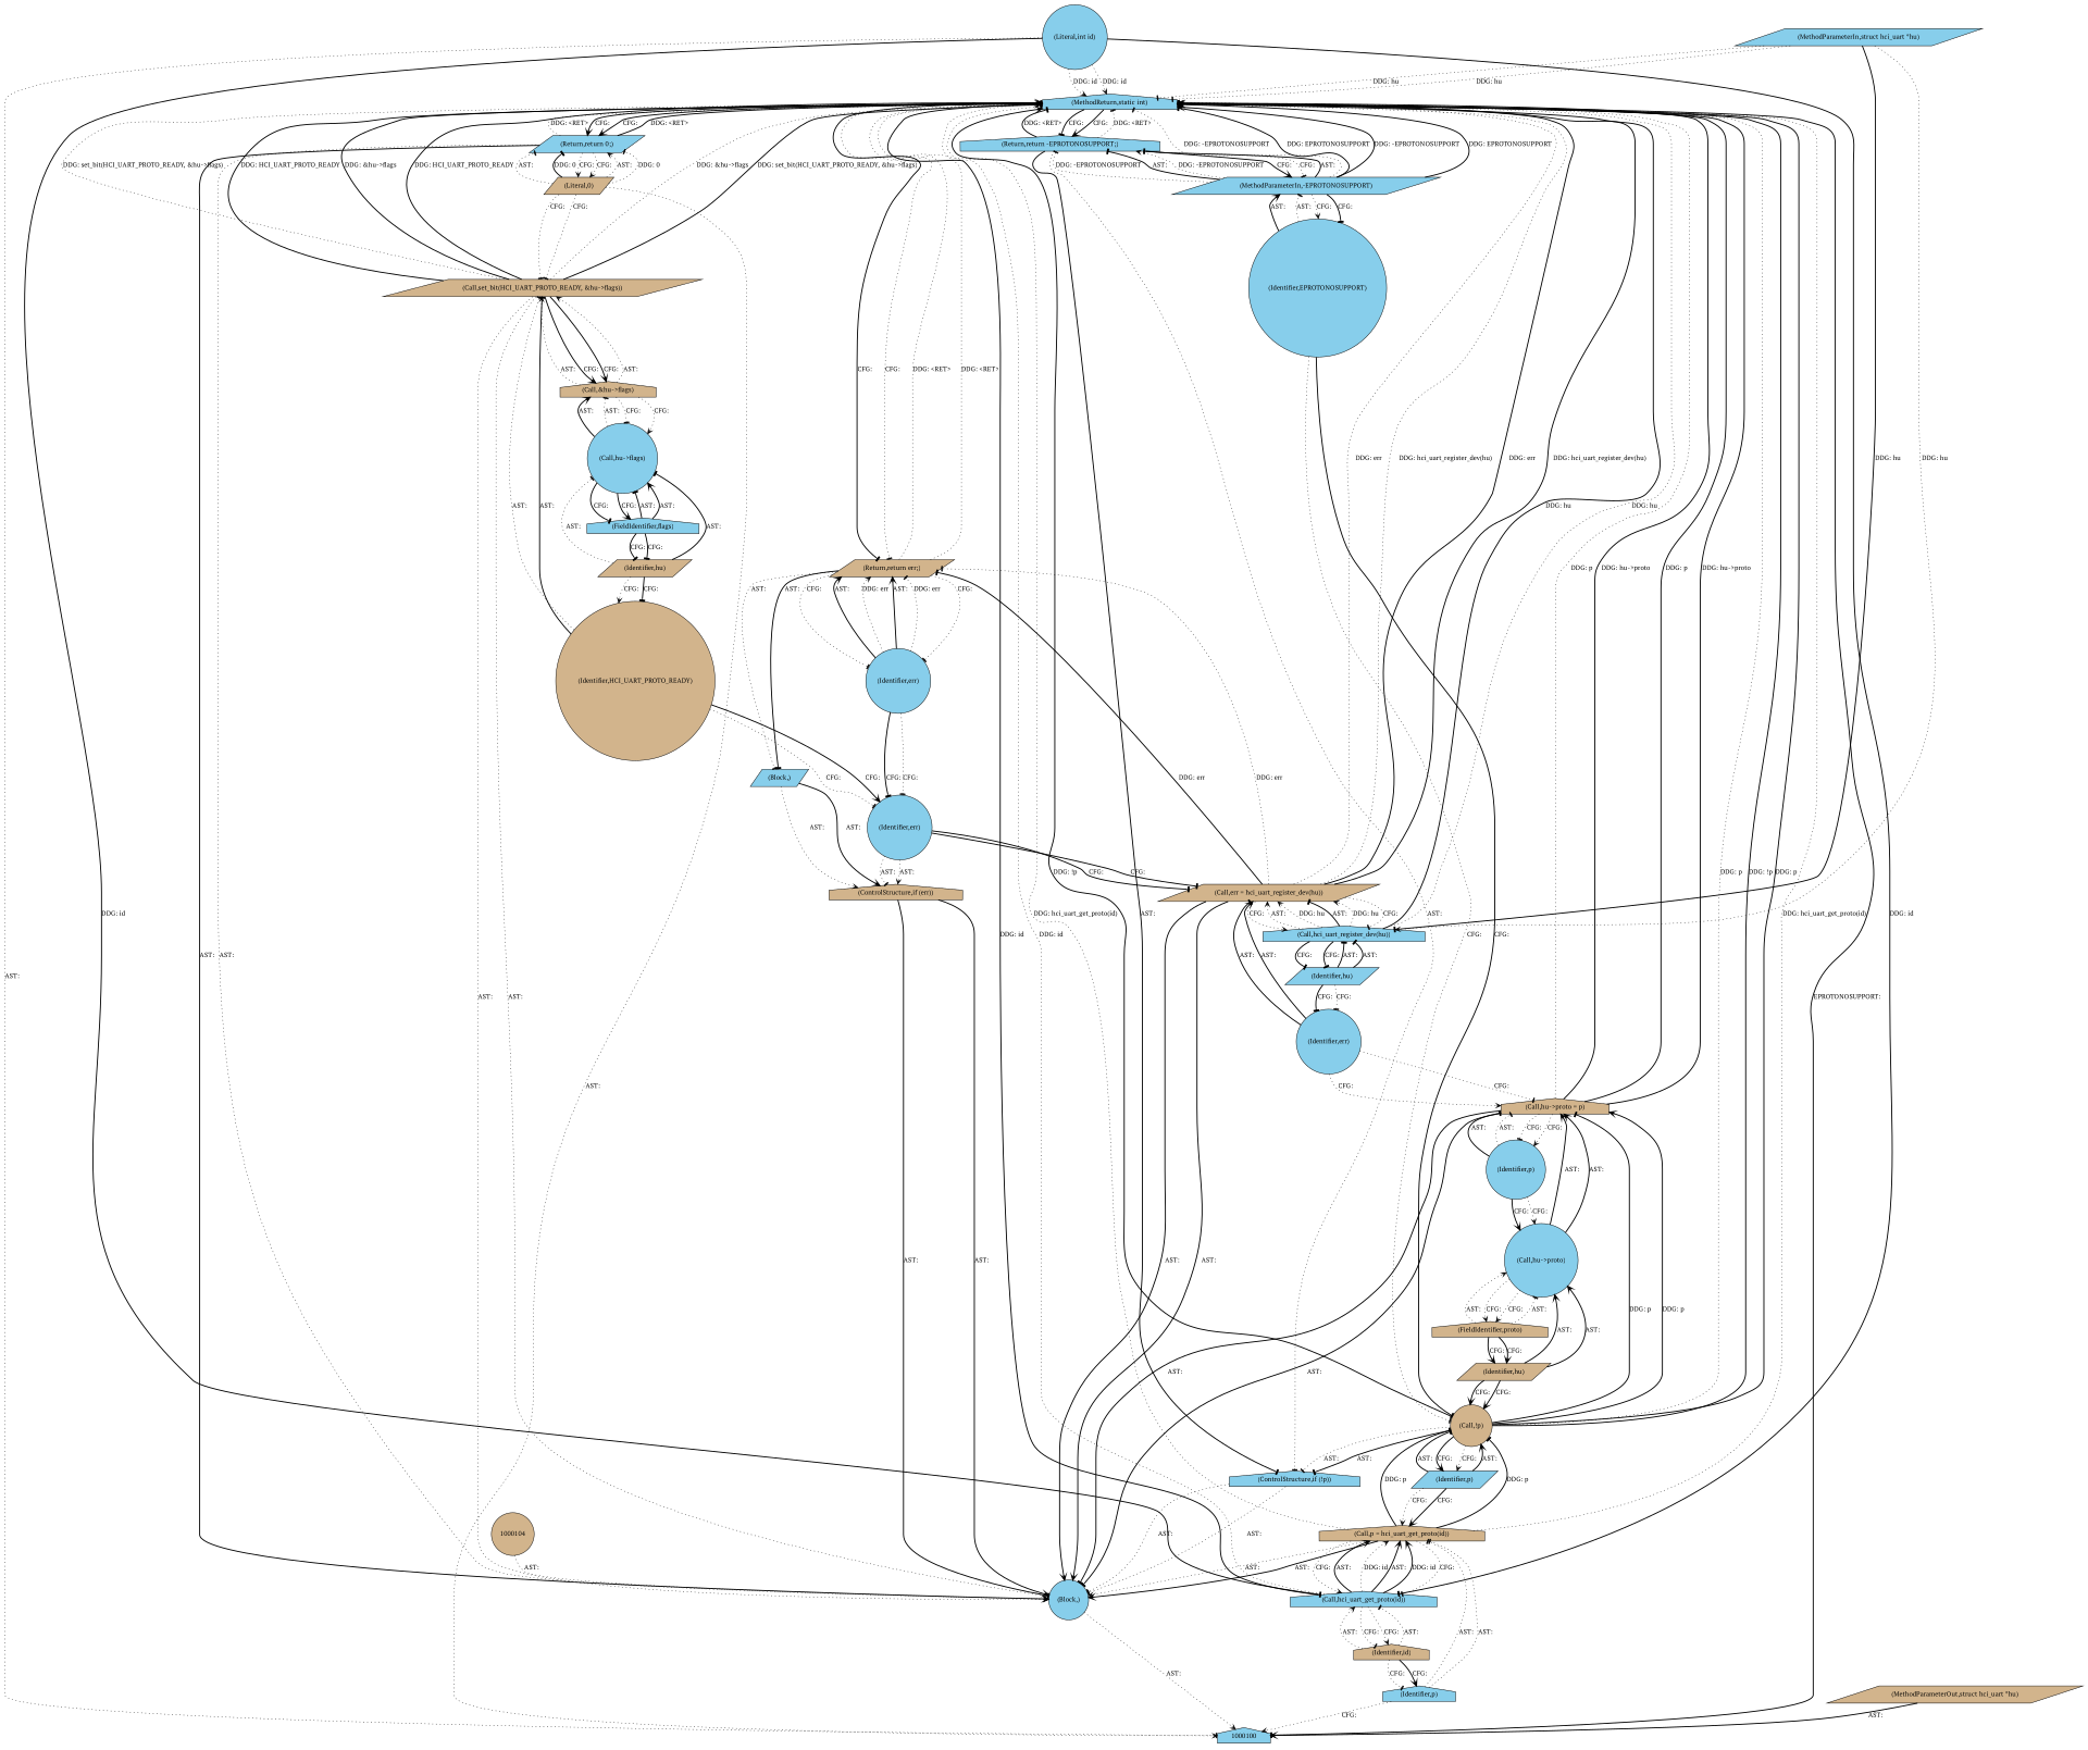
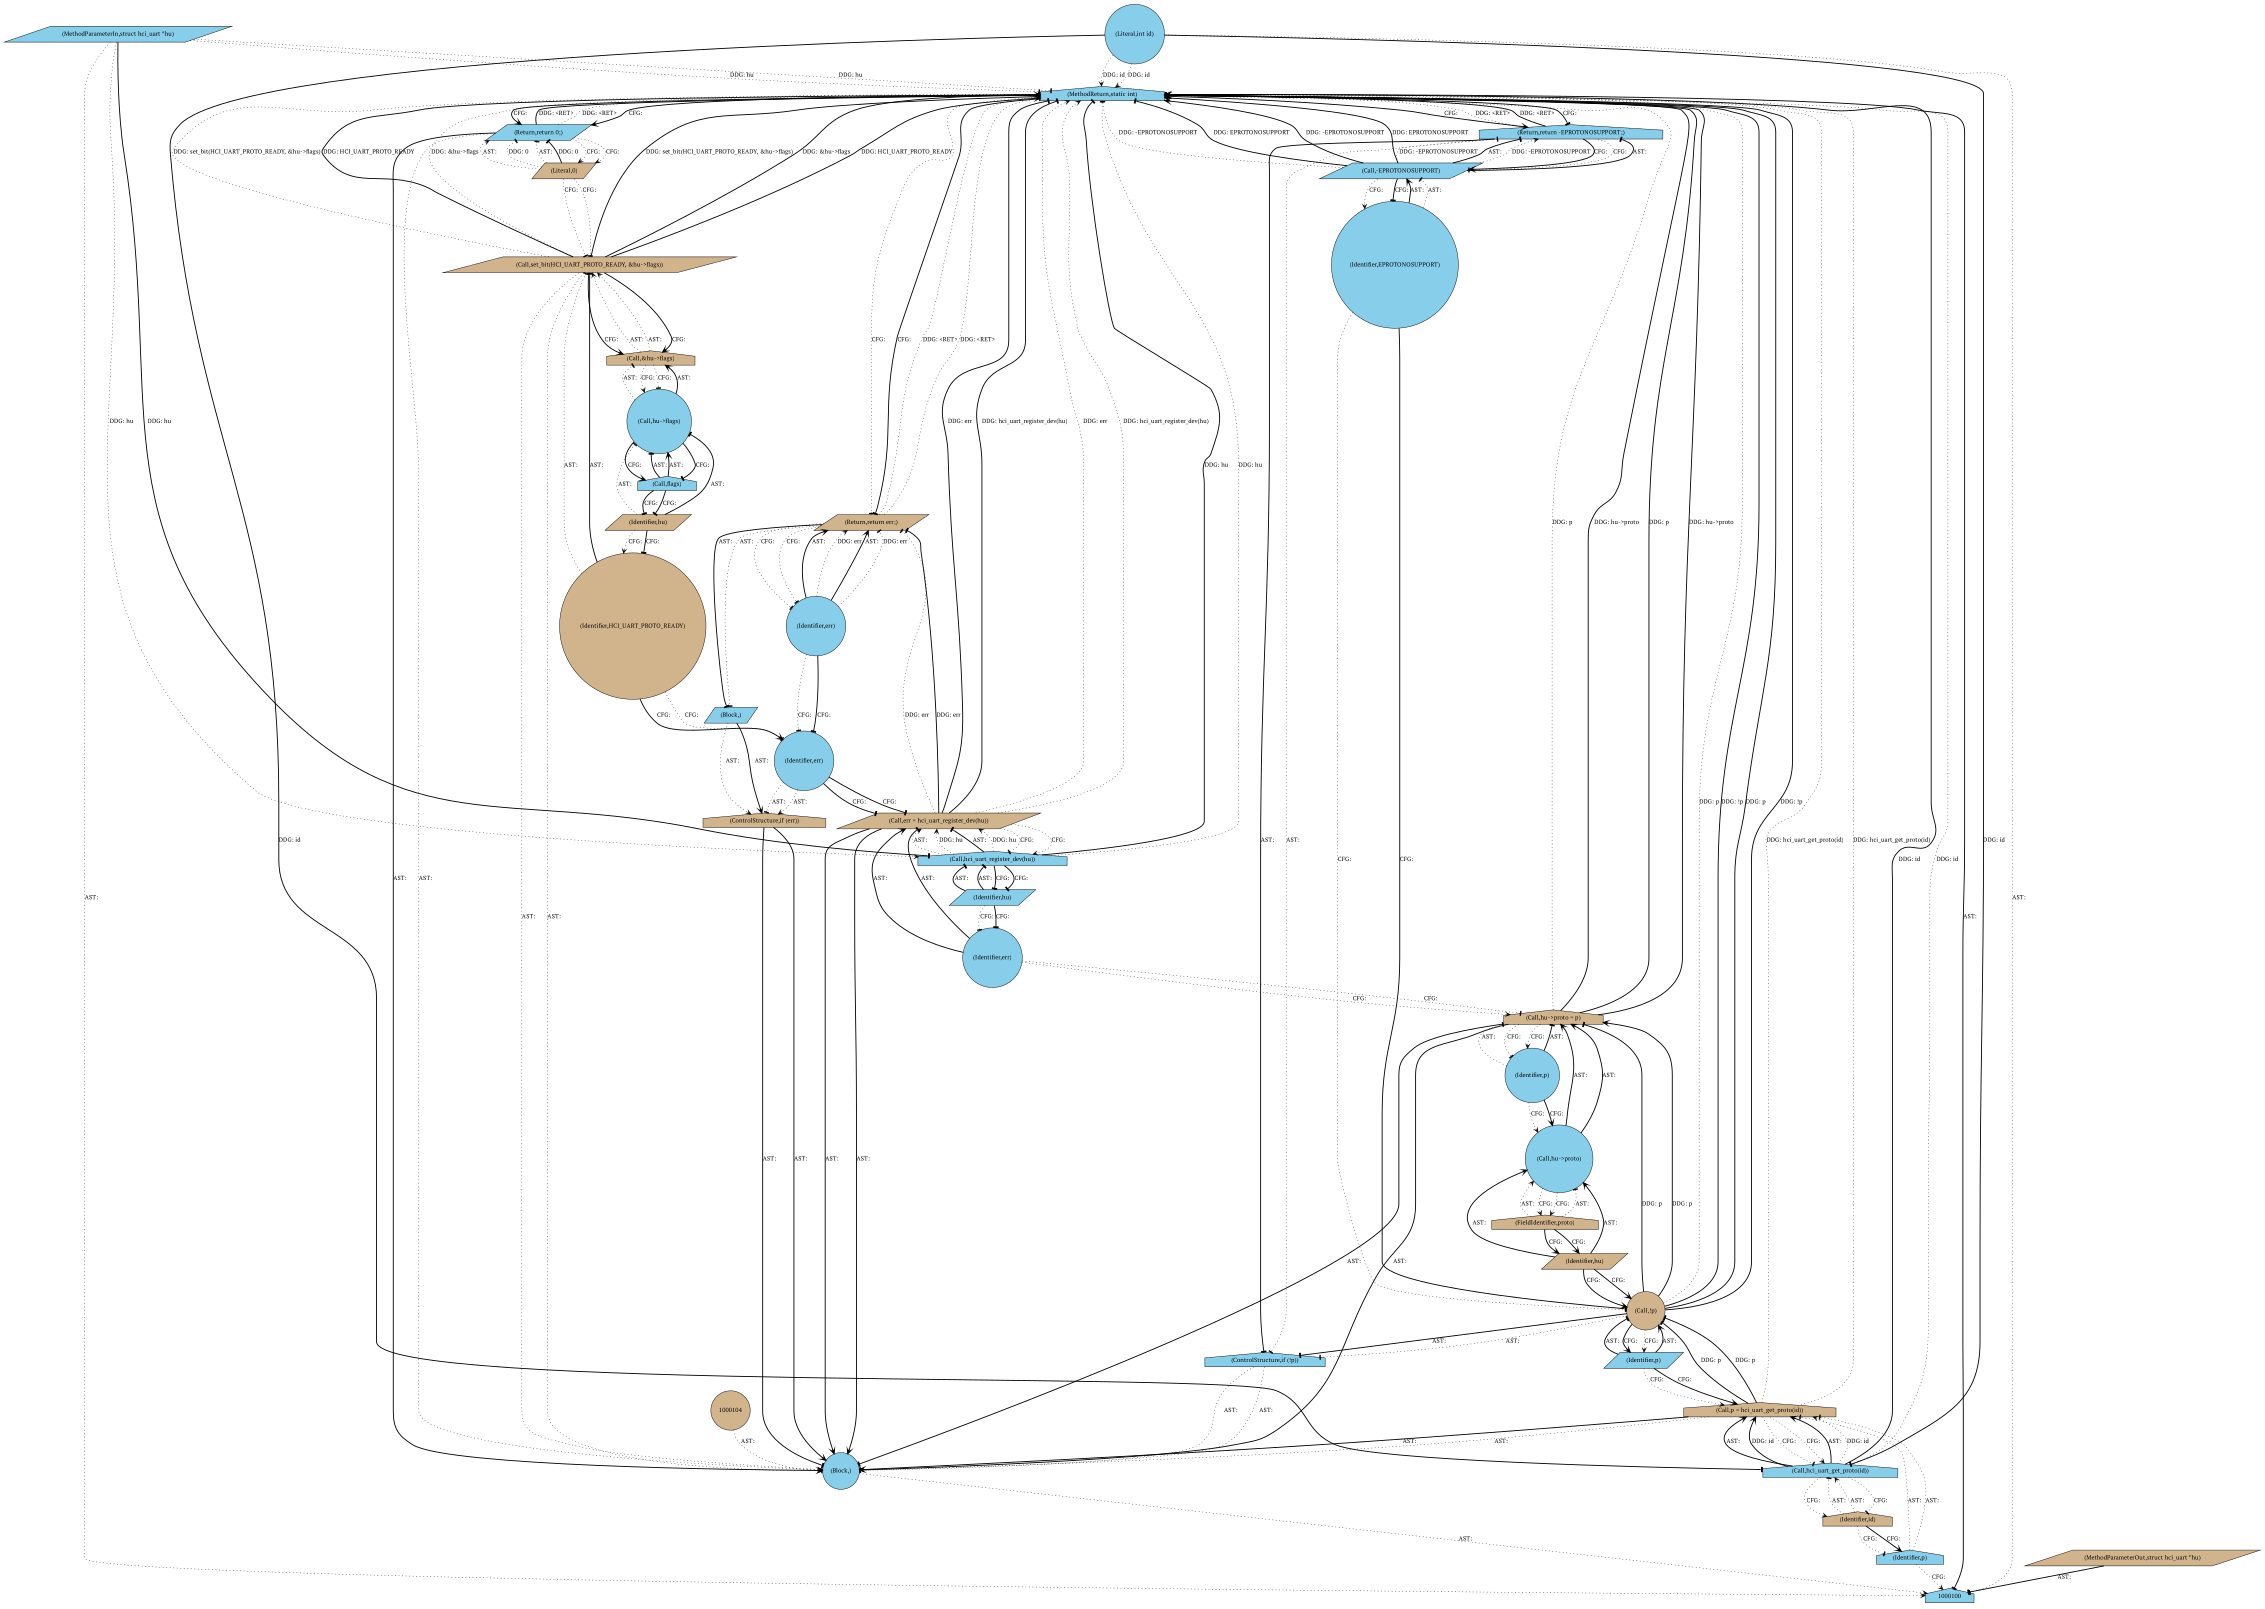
  digraph {
    fontname="PT Serif"
    node [fillcolor=skyblue fontname="PT Serif" shape=house style=filled]
    edge [arrowhead=tee fontname="PT Serif" style=bold]
    n1 [label="(MethodReturn,static int)"]
    n2 [fillcolor=tan label="(Return,return err;)" shape=parallelogram]
    n3 [label="(Return,return 0;)" shape=parallelogram]
    n4 [label="(Return,return -EPROTONOSUPPORT;)"]
    1000100
    n6 [label="(Block,)" shape=parallelogram]
    n7 [label="(Identifier,err)" shape=circle]
    n8 [label="(Block,)" shape=circle]
    n9 [fillcolor=tan label="(Literal,0)" shape=parallelogram]
    n10 [label="(ControlStructure,if (!p))"]
-   n11 [label="(MethodParameterIn,-EPROTONOSUPPORT)" shape=parallelogram]
+   n11 [label="(Call,-EPROTONOSUPPORT)" shape=parallelogram]
    n12 [label="(MethodParameterIn,struct hci_uart *hu)" shape=parallelogram]
    n13 [label="(Call,hci_uart_register_dev(hu))"]
    n14 [fillcolor=tan label="(Call,err = hci_uart_register_dev(hu))" shape=parallelogram]
    n15 [label="(Identifier,hu)" shape=parallelogram]
    n16 [fillcolor=tan label="(MethodParameterOut,struct hci_uart *hu)" shape=parallelogram]
    n17 [label="(Literal,int id)" shape=circle]
    n18 [label="(Call,hci_uart_get_proto(id))"]
    n19 [fillcolor=tan label="(Call,p = hci_uart_get_proto(id))"]
    n20 [fillcolor=tan label="(Identifier,id)"]
    n21 [label="(Identifier,p)" shape=circle]
    n22 [fillcolor=tan label="(Call,hu->proto = p)"]
    n23 [label="(Call,hu->proto)" shape=circle]
    n24 [fillcolor=tan label="(FieldIdentifier,proto)"]
    n25 [fillcolor=tan label="(Identifier,hu)" shape=parallelogram]
    n26 [fillcolor=tan label="(Call,!p)" shape=circle]
    n27 [label="(Identifier,p)" shape=parallelogram]
    n28 [label="(Identifier,err)" shape=circle]
    n29 [fillcolor=tan label="(ControlStructure,if (err))"]
    n30 [label="(Identifier,err)" shape=circle]
    n31 [fillcolor=tan label="(Call,set_bit(HCI_UART_PROTO_READY, &hu->flags))" shape=parallelogram]
    n32 [fillcolor=tan label="(Call,&hu->flags)"]
    n33 [label="(Call,hu->flags)" shape=circle]
-   n34 [label="(FieldIdentifier,flags)"]
+   n34 [label="(Call,flags)"]
    n35 [fillcolor=tan label="(Identifier,hu)" shape=parallelogram]
    n36 [fillcolor=tan label="(Identifier,HCI_UART_PROTO_READY)" shape=circle]
    n37 [label="(Identifier,p)"]
    n38 [label="(Identifier,EPROTONOSUPPORT)" shape=circle]
    1000104 [fillcolor=tan shape=circle]
    n1 -> n2 [label="CFG: " style=dotted]
    n1 -> n2 [label="CFG: "]
    n1 -> n3 [arrowhead=vee label="CFG: "]
    n1 -> n3 [arrowhead=vee label="CFG: "]
    n1 -> n4 [label="CFG: "]
    n1 -> n4 [arrowhead=vee label="CFG: "]
-   n1 -> 1000100 [label="EPROTONOSUPPORT: "]
+   n1 -> 1000100 [label="AST: "]
    n2 -> n1 [label="DDG: <RET>" style=dotted]
    n2 -> n1 [label="DDG: <RET>" style=dotted]
    n2 -> n6 [label="AST: " style=dotted]
    n2 -> n6 [label="AST: "]
    n2 -> n7 [label="CFG: " style=dotted]
    n2 -> n7 [label="CFG: " style=dotted]
    n3 -> n1 [label="DDG: <RET>"]
    n3 -> n1 [label="DDG: <RET>" style=dotted]
    n3 -> n8 [arrowhead=vee label="AST: "]
    n3 -> n8 [arrowhead=vee label="AST: " style=dotted]
    n3 -> n9 [arrowhead=vee label="CFG: " style=dotted]
    n3 -> n9 [arrowhead=vee label="CFG: " style=dotted]
    n4 -> n1 [label="DDG: <RET>" style=dotted]
    n4 -> n1 [label="DDG: <RET>"]
    n4 -> n10 [label="AST: "]
    n4 -> n10 [label="AST: " style=dotted]
    n4 -> n11 [arrowhead=vee label="CFG: "]
    n4 -> n11 [label="CFG: " style=dotted]
    n6 -> n29 [arrowhead=vee label="AST: " style=dotted]
    n6 -> n29 [arrowhead=vee label="AST: "]
    n7 -> n2 [arrowhead=vee label="AST: "]
    n7 -> n2 [arrowhead=vee label="DDG: err" style=dotted]
    n7 -> n2 [arrowhead=vee label="AST: "]
    n7 -> n2 [label="DDG: err" style=dotted]
    n7 -> n30 [label="CFG: "]
    n7 -> n30 [label="CFG: " style=dotted]
    n8 -> 1000100 [arrowhead=vee label="AST: " style=dotted]
    n9 -> n3 [arrowhead=vee label="AST: " style=dotted]
    n9 -> n3 [label="DDG: 0" style=dotted]
    n9 -> n3 [label="AST: " style=dotted]
    n9 -> n3 [label="DDG: 0"]
    n9 -> n31 [label="CFG: " style=dotted]
    n9 -> n31 [label="CFG: " style=dotted]
    n10 -> n8 [label="AST: " style=dotted]
    n10 -> n8 [label="AST: " style=dotted]
    n11 -> n1 [label="DDG: -EPROTONOSUPPORT" style=dotted]
    n11 -> n1 [label="DDG: EPROTONOSUPPORT"]
    n11 -> n1 [arrowhead=vee label="DDG: -EPROTONOSUPPORT"]
    n11 -> n1 [arrowhead=vee label="DDG: EPROTONOSUPPORT"]
    n11 -> n4 [label="AST: "]
    n11 -> n4 [label="DDG: -EPROTONOSUPPORT" style=dotted]
    n11 -> n4 [label="AST: "]
    n11 -> n4 [arrowhead=vee label="DDG: -EPROTONOSUPPORT" style=dotted]
    n11 -> n38 [arrowhead=vee label="CFG: " style=dotted]
    n11 -> n38 [label="CFG: "]
    n12 -> n1 [label="DDG: hu" style=dotted]
    n12 -> n1 [label="DDG: hu" style=dotted]
-   n9 -> 1000100 [arrowhead=vee label="AST: " style=dotted]
+   n12 -> 1000100 [arrowhead=vee label="AST: " style=dotted]
    n12 -> n13 [arrowhead=vee label="DDG: hu" style=dotted]
    n12 -> n13 [label="DDG: hu"]
    n13 -> n1 [label="DDG: hu"]
    n13 -> n1 [label="DDG: hu" style=dotted]
    n13 -> n14 [arrowhead=vee label="AST: " style=dotted]
    n13 -> n14 [arrowhead=vee label="DDG: hu" style=dotted]
    n13 -> n14 [label="AST: "]
    n13 -> n14 [arrowhead=vee label="DDG: hu" style=dotted]
    n13 -> n15 [label="CFG: "]
    n13 -> n15 [label="CFG: "]
    n14 -> n1 [arrowhead=vee label="DDG: err" style=dotted]
    n14 -> n1 [arrowhead=vee label="DDG: hci_uart_register_dev(hu)" style=dotted]
    n14 -> n1 [label="DDG: err"]
    n14 -> n1 [label="DDG: hci_uart_register_dev(hu)"]
    n14 -> n2 [label="DDG: err" style=dotted]
    n14 -> n2 [label="DDG: err"]
    n14 -> n8 [arrowhead=vee label="AST: "]
    n14 -> n8 [arrowhead=vee label="AST: "]
    n14 -> n13 [arrowhead=vee label="CFG: " style=dotted]
    n14 -> n13 [label="CFG: " style=dotted]
    n15 -> n13 [label="AST: "]
    n15 -> n13 [label="AST: "]
    n15 -> n28 [label="CFG: " style=dotted]
    n15 -> n28 [label="CFG: "]
-   n16 -> 1000100 [arrowhead=vee label="AST: "]
+   n16 -> 1000100 [label="AST: "]
    n17 -> n1 [arrowhead=vee label="DDG: id" style=dotted]
    n17 -> n1 [arrowhead=vee label="DDG: id" style=dotted]
    n17 -> 1000100 [label="AST: " style=dotted]
    n17 -> n18 [label="DDG: id"]
    n17 -> n18 [label="DDG: id"]
    n18 -> n1 [arrowhead=vee label="DDG: id"]
    n18 -> n1 [label="DDG: id" style=dotted]
    n18 -> n19 [arrowhead=vee label="AST: "]
    n18 -> n19 [arrowhead=vee label="DDG: id" style=dotted]
    n18 -> n19 [arrowhead=vee label="AST: "]
    n18 -> n19 [arrowhead=vee label="DDG: id"]
    n18 -> n20 [label="CFG: " style=dotted]
    n18 -> n20 [arrowhead=vee label="CFG: " style=dotted]
    n19 -> n1 [label="DDG: hci_uart_get_proto(id)" style=dotted]
    n19 -> n1 [label="DDG: hci_uart_get_proto(id)" style=dotted]
    n19 -> n8 [arrowhead=vee label="AST: "]
    n19 -> n8 [arrowhead=vee label="AST: " style=dotted]
    n19 -> n18 [arrowhead=vee label="CFG: " style=dotted]
    n19 -> n18 [label="CFG: " style=dotted]
    n19 -> n26 [label="DDG: p"]
    n19 -> n26 [label="DDG: p"]
    n20 -> n18 [label="AST: " style=dotted]
    n20 -> n18 [arrowhead=vee label="AST: " style=dotted]
    n20 -> n37 [arrowhead=vee label="CFG: "]
    n20 -> n37 [label="CFG: " style=dotted]
    n21 -> n22 [label="AST: "]
    n21 -> n22 [label="AST: " style=dotted]
    n21 -> n23 [arrowhead=vee label="CFG: "]
    n21 -> n23 [arrowhead=vee label="CFG: " style=dotted]
    n22 -> n1 [label="DDG: hu->proto"]
    n22 -> n1 [label="DDG: p"]
    n22 -> n1 [label="DDG: hu->proto"]
    n22 -> n1 [arrowhead=vee label="DDG: p" style=dotted]
    n22 -> n8 [label="AST: "]
    n22 -> n8 [label="AST: "]
    n22 -> n21 [label="CFG: " style=dotted]
    n22 -> n21 [arrowhead=vee label="CFG: " style=dotted]
    n23 -> n22 [arrowhead=vee label="AST: "]
    n23 -> n22 [arrowhead=vee label="AST: "]
    n23 -> n24 [arrowhead=vee label="CFG: " style=dotted]
    n23 -> n24 [arrowhead=vee label="CFG: " style=dotted]
    n24 -> n23 [label="AST: " style=dotted]
    n24 -> n23 [arrowhead=vee label="AST: " style=dotted]
    n24 -> n25 [arrowhead=vee label="CFG: "]
    n24 -> n25 [arrowhead=vee label="CFG: "]
    n25 -> n23 [arrowhead=vee label="AST: "]
    n25 -> n23 [arrowhead=vee label="AST: "]
    n25 -> n26 [arrowhead=vee label="CFG: "]
    n25 -> n26 [arrowhead=vee label="CFG: "]
    n26 -> n1 [label="DDG: p" style=dotted]
    n26 -> n1 [arrowhead=vee label="DDG: !p"]
    n26 -> n1 [arrowhead=vee label="DDG: p"]
    n26 -> n1 [arrowhead=vee label="DDG: !p"]
    n26 -> n10 [label="AST: " style=dotted]
    n26 -> n10 [label="AST: "]
    n26 -> n22 [arrowhead=vee label="DDG: p"]
    n26 -> n22 [label="DDG: p"]
    n26 -> n27 [arrowhead=vee label="CFG: "]
    n26 -> n27 [arrowhead=vee label="CFG: " style=dotted]
    n27 -> n19 [arrowhead=vee label="CFG: " style=dotted]
    n27 -> n19 [arrowhead=vee label="CFG: "]
    n27 -> n26 [arrowhead=vee label="AST: "]
    n27 -> n26 [label="AST: "]
    n28 -> n14 [arrowhead=vee label="AST: "]
    n28 -> n14 [label="AST: "]
    n28 -> n22 [arrowhead=vee label="CFG: " style=dotted]
    n28 -> n22 [label="CFG: " style=dotted]
    n29 -> n8 [label="AST: "]
    n29 -> n8 [arrowhead=vee label="AST: "]
    n30 -> n14 [label="CFG: "]
    n30 -> n14 [label="CFG: "]
    n30 -> n29 [arrowhead=vee label="AST: " style=dotted]
    n30 -> n29 [label="AST: " style=dotted]
    n31 -> n1 [label="DDG: set_bit(HCI_UART_PROTO_READY, &hu->flags)"]
    n31 -> n1 [label="DDG: &hu->flags"]
    n31 -> n1 [arrowhead=vee label="DDG: HCI_UART_PROTO_READY"]
    n31 -> n1 [label="DDG: set_bit(HCI_UART_PROTO_READY, &hu->flags)" style=dotted]
    n31 -> n1 [label="DDG: &hu->flags" style=dotted]
    n31 -> n1 [arrowhead=vee label="DDG: HCI_UART_PROTO_READY"]
    n31 -> n8 [label="AST: " style=dotted]
    n31 -> n8 [arrowhead=vee label="AST: " style=dotted]
    n31 -> n32 [arrowhead=vee label="CFG: "]
    n31 -> n32 [arrowhead=vee label="CFG: "]
    n32 -> n31 [arrowhead=vee label="AST: " style=dotted]
    n32 -> n31 [arrowhead=vee label="AST: " style=dotted]
    n32 -> n33 [arrowhead=vee label="CFG: " style=dotted]
    n32 -> n33 [label="CFG: " style=dotted]
    n33 -> n32 [arrowhead=vee label="AST: "]
    n33 -> n32 [label="AST: " style=dotted]
    n33 -> n34 [label="CFG: "]
    n33 -> n34 [arrowhead=vee label="CFG: "]
    n34 -> n33 [label="AST: "]
    n34 -> n33 [arrowhead=vee label="AST: "]
    n34 -> n35 [label="CFG: "]
    n34 -> n35 [label="CFG: "]
    n35 -> n33 [label="AST: "]
    n35 -> n33 [label="AST: " style=dotted]
    n35 -> n36 [arrowhead=vee label="CFG: " style=dotted]
    n35 -> n36 [label="CFG: "]
    n36 -> n30 [arrowhead=vee label="CFG: "]
    n36 -> n30 [label="CFG: " style=dotted]
    n36 -> n31 [label="AST: "]
    n36 -> n31 [label="AST: " style=dotted]
    n37 -> 1000100 [arrowhead=vee label="CFG: " style=dotted]
    n37 -> n19 [label="AST: " style=dotted]
    n37 -> n19 [label="AST: " style=dotted]
    n38 -> n11 [arrowhead=vee label="AST: "]
    n38 -> n11 [label="AST: " style=dotted]
    n38 -> n26 [label="CFG: " style=dotted]
    n38 -> n26 [label="CFG: "]
    1000104 -> n8 [arrowhead=vee label="AST: " style=dotted]
  }
